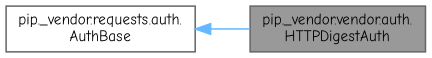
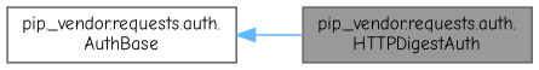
  digraph {
    rankdir=LR
    fontname="Comic Neue"
    node [color=gray40 fontname="Comic Neue" fontsize=10 shape=box style=filled]
-   n1 [fillcolor=grey60 fontcolor=black height=0.2 label="pip._vendor.vendor.auth.\lHTTPDigestAuth" width=0.4]
+   n1 [fillcolor=grey60 fontcolor=black height=0.2 label="pip._vendor.requests.auth.\lHTTPDigestAuth" width=0.4]
    n2 [fillcolor=white height=0.2 label="pip._vendor.requests.auth.\lAuthBase" width=0.4]
    n2 -> n1 [color=steelblue1 dir=back fontname="Comic Neue" fontsize=10 labelfontname=Helvetica labelfontsize=10 style=solid]
  }
